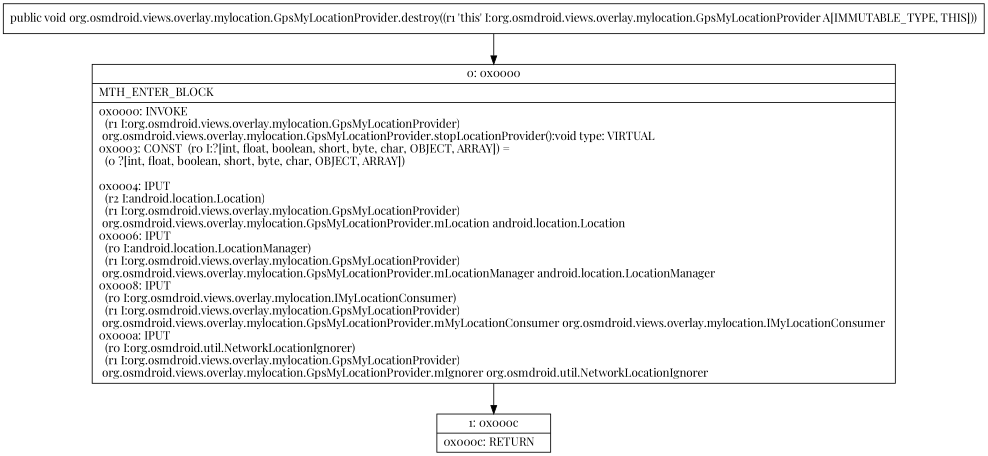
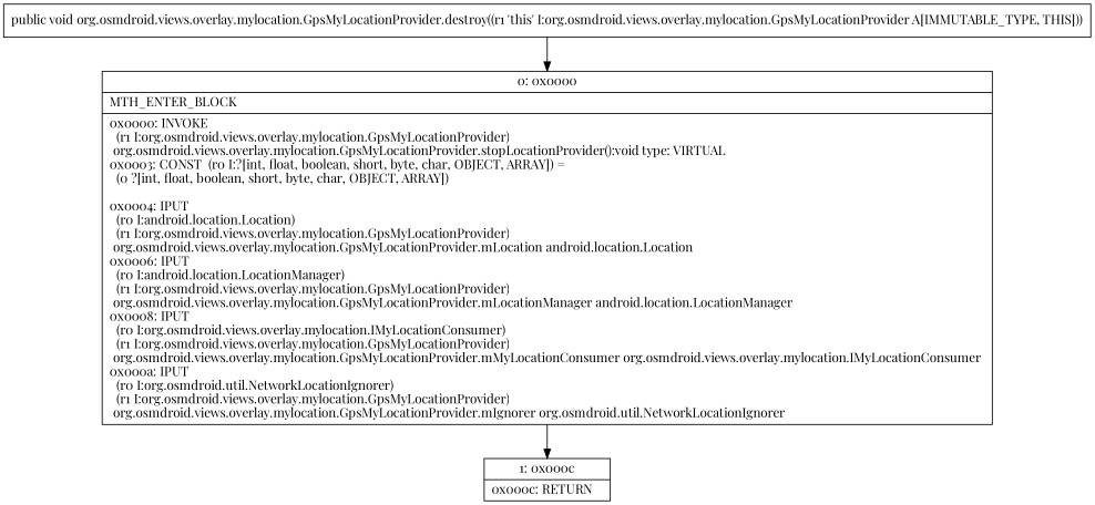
  digraph {
    fontname="Playfair Display"
    node [shape=record fontname="Playfair Display"]
    edge [fontname="Playfair Display"]
-   n1 [label="{0\:\ 0x0000|MTH_ENTER_BLOCK\l|0x0000: INVOKE  \l  (r1 I:org.osmdroid.views.overlay.mylocation.GpsMyLocationProvider)\l org.osmdroid.views.overlay.mylocation.GpsMyLocationProvider.stopLocationProvider():void type: VIRTUAL \l0x0003: CONST  (r0 I:?[int, float, boolean, short, byte, char, OBJECT, ARRAY]) = \l  (0 ?[int, float, boolean, short, byte, char, OBJECT, ARRAY])\l \l0x0004: IPUT  \l  (r2 I:android.location.Location)\l  (r1 I:org.osmdroid.views.overlay.mylocation.GpsMyLocationProvider)\l org.osmdroid.views.overlay.mylocation.GpsMyLocationProvider.mLocation android.location.Location \l0x0006: IPUT  \l  (r0 I:android.location.LocationManager)\l  (r1 I:org.osmdroid.views.overlay.mylocation.GpsMyLocationProvider)\l org.osmdroid.views.overlay.mylocation.GpsMyLocationProvider.mLocationManager android.location.LocationManager \l0x0008: IPUT  \l  (r0 I:org.osmdroid.views.overlay.mylocation.IMyLocationConsumer)\l  (r1 I:org.osmdroid.views.overlay.mylocation.GpsMyLocationProvider)\l org.osmdroid.views.overlay.mylocation.GpsMyLocationProvider.mMyLocationConsumer org.osmdroid.views.overlay.mylocation.IMyLocationConsumer \l0x000a: IPUT  \l  (r0 I:org.osmdroid.util.NetworkLocationIgnorer)\l  (r1 I:org.osmdroid.views.overlay.mylocation.GpsMyLocationProvider)\l org.osmdroid.views.overlay.mylocation.GpsMyLocationProvider.mIgnorer org.osmdroid.util.NetworkLocationIgnorer \l}"]
+   n1 [label="{0\:\ 0x0000|MTH_ENTER_BLOCK\l|0x0000: INVOKE  \l  (r1 I:org.osmdroid.views.overlay.mylocation.GpsMyLocationProvider)\l org.osmdroid.views.overlay.mylocation.GpsMyLocationProvider.stopLocationProvider():void type: VIRTUAL \l0x0003: CONST  (r0 I:?[int, float, boolean, short, byte, char, OBJECT, ARRAY]) = \l  (0 ?[int, float, boolean, short, byte, char, OBJECT, ARRAY])\l \l0x0004: IPUT  \l  (r0 I:android.location.Location)\l  (r1 I:org.osmdroid.views.overlay.mylocation.GpsMyLocationProvider)\l org.osmdroid.views.overlay.mylocation.GpsMyLocationProvider.mLocation android.location.Location \l0x0006: IPUT  \l  (r0 I:android.location.LocationManager)\l  (r1 I:org.osmdroid.views.overlay.mylocation.GpsMyLocationProvider)\l org.osmdroid.views.overlay.mylocation.GpsMyLocationProvider.mLocationManager android.location.LocationManager \l0x0008: IPUT  \l  (r0 I:org.osmdroid.views.overlay.mylocation.IMyLocationConsumer)\l  (r1 I:org.osmdroid.views.overlay.mylocation.GpsMyLocationProvider)\l org.osmdroid.views.overlay.mylocation.GpsMyLocationProvider.mMyLocationConsumer org.osmdroid.views.overlay.mylocation.IMyLocationConsumer \l0x000a: IPUT  \l  (r0 I:org.osmdroid.util.NetworkLocationIgnorer)\l  (r1 I:org.osmdroid.views.overlay.mylocation.GpsMyLocationProvider)\l org.osmdroid.views.overlay.mylocation.GpsMyLocationProvider.mIgnorer org.osmdroid.util.NetworkLocationIgnorer \l}"]
    n2 [label="{1\:\ 0x000c|0x000c: RETURN   \l}"]
    n3 [label="{public void org.osmdroid.views.overlay.mylocation.GpsMyLocationProvider.destroy((r1 'this' I:org.osmdroid.views.overlay.mylocation.GpsMyLocationProvider A[IMMUTABLE_TYPE, THIS])) }"]
    n1 -> n2
    n3 -> n1
  }
